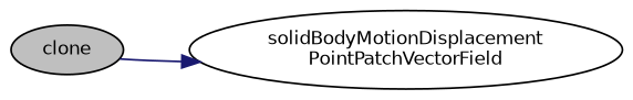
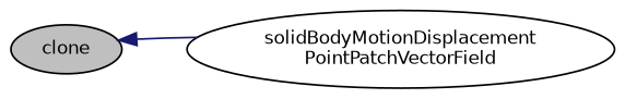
  digraph {
    rankdir=LR
    node [color=black fontname=Helvetica fontsize=10 shape=ellipse]
    n1 [fillcolor=grey75 fontcolor=black height=0.2 label=clone style=filled width=0.4]
    n2 [height=0.2 label="solidBodyMotionDisplacement\lPointPatchVectorField" width=0.4]
-   n1 -> n2 [color=midnightblue fontname=Helvetica fontsize=10 labelfontname=Helvetica labelfontsize=10 style=solid]
+   n2 -> n1 [color=midnightblue fontname=Helvetica fontsize=10 labelfontname=Helvetica labelfontsize=10 style=solid]
  }
